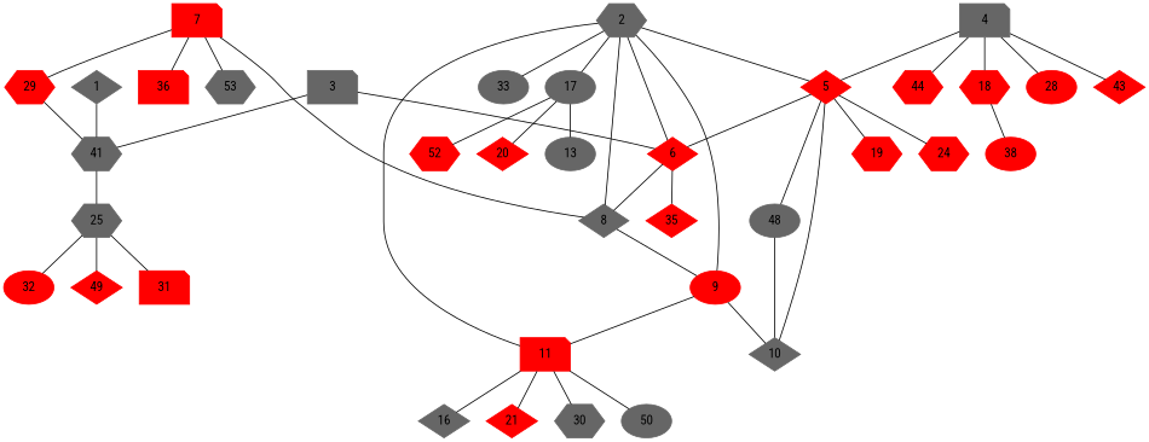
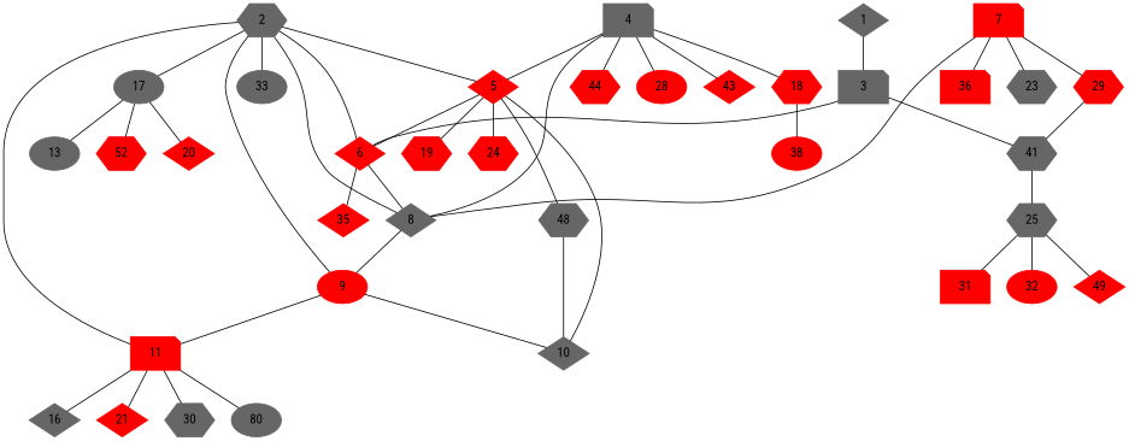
  graph {
    fontname="Roboto Condensed"
    node [color=red fontname="Roboto Condensed" shape=hexagon style=filled]
    edge [fontname="Roboto Condensed"]
    2 [color=gray40 super="+34"]
    5 [shape=diamond super="+12"]
    6 [shape=diamond super="+15"]
    8 [color=gray40 shape=diamond super="+47"]
    9 [shape=ellipse super="+45"]
    11 [shape=note super="+40"]
    17 [color=gray40 shape=ellipse super="+26"]
    33 [color=gray40 shape=ellipse]
    1 [color=gray40 shape=diamond]
    3 [color=gray40 shape=note super="+13"]
    41 [color=gray40]
    10 [color=gray40 shape=diamond]
    19
    24
-   48 [color=gray40 shape=ellipse]
+   48 [color=gray40]
    35 [shape=diamond]
    16 [color=gray40 shape=diamond super="+22"]
    21 [shape=diamond super="+51"]
    30 [color=gray40]
-   50 [color=gray40 shape=ellipse]
+   50 [color=gray40 shape=ellipse label=80]
    20 [shape=diamond super="+42"]
    n22 [color=gray40 label=13 shape=ellipse]
    52
    4 [color=gray40 shape=note super="+14"]
    18 [super="+37"]
    28 [shape=ellipse]
    43 [shape=diamond]
    44
    38 [shape=ellipse]
    25 [color=gray40 super="+39"]
    31 [shape=note]
    32 [shape=ellipse]
    49 [shape=diamond]
    7 [shape=note super="+27"]
    29 [super="+46"]
    36 [shape=note]
-   53 [color=gray40]
+   53 [color=gray40 label=23]
    2 -- 5
    2 -- 6
    2 -- 8
    2 -- 9
    2 -- 11
    2 -- 17
    2 -- 33
    5 -- 6
    5 -- 10
    5 -- 19
    5 -- 24
    5 -- 48
    6 -- 8
    6 -- 35
    8 -- 9
    9 -- 11
    9 -- 10
    11 -- 16
    11 -- 21
    11 -- 30
    11 -- 50
    17 -- 20
    17 -- n22
    17 -- 52
-   1 -- 41
+   1 -- 3
    3 -- 6
    3 -- 41
    41 -- 25
    48 -- 10
    4 -- 5
+   4 -- 8
    4 -- 18
    4 -- 28
    4 -- 43
    4 -- 44
    18 -- 38
    25 -- 31
    25 -- 32
    25 -- 49
    7 -- 8
    7 -- 29
    7 -- 36
    7 -- 53
    29 -- 41
  }
